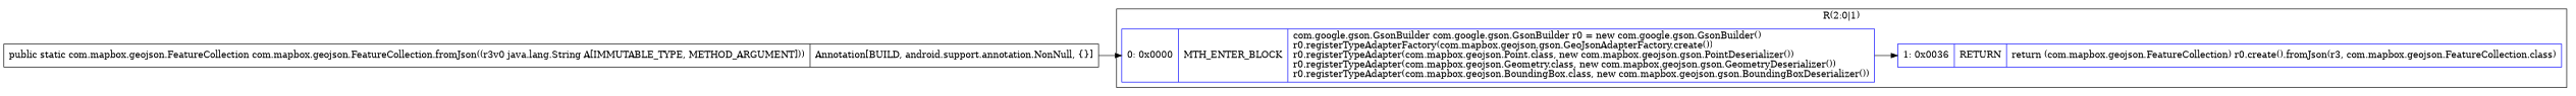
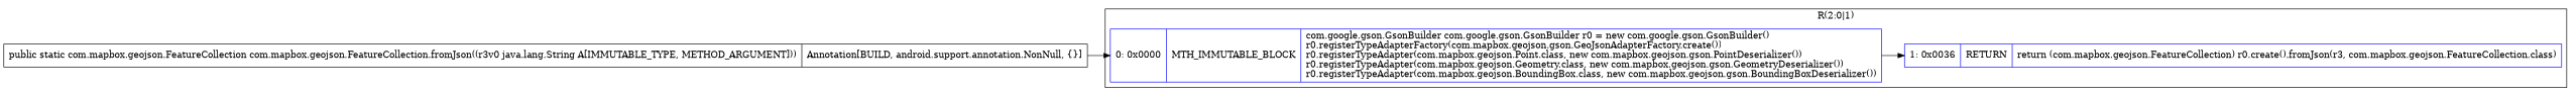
  digraph {
    rankdir=LR
    node [color=blue shape=record]
-   n1 [label="{0\:\ 0x0000|MTH_ENTER_BLOCK\l|com.google.gson.GsonBuilder com.google.gson.GsonBuilder r0 = new com.google.gson.GsonBuilder()\lr0.registerTypeAdapterFactory(com.mapbox.geojson.gson.GeoJsonAdapterFactory.create())\lr0.registerTypeAdapter(com.mapbox.geojson.Point.class, new com.mapbox.geojson.gson.PointDeserializer())\lr0.registerTypeAdapter(com.mapbox.geojson.Geometry.class, new com.mapbox.geojson.gson.GeometryDeserializer())\lr0.registerTypeAdapter(com.mapbox.geojson.BoundingBox.class, new com.mapbox.geojson.gson.BoundingBoxDeserializer())\l}"]
+   n1 [label="{0\:\ 0x0000|MTH_IMMUTABLE_BLOCK\l|com.google.gson.GsonBuilder com.google.gson.GsonBuilder r0 = new com.google.gson.GsonBuilder()\lr0.registerTypeAdapterFactory(com.mapbox.geojson.gson.GeoJsonAdapterFactory.create())\lr0.registerTypeAdapter(com.mapbox.geojson.Point.class, new com.mapbox.geojson.gson.PointDeserializer())\lr0.registerTypeAdapter(com.mapbox.geojson.Geometry.class, new com.mapbox.geojson.gson.GeometryDeserializer())\lr0.registerTypeAdapter(com.mapbox.geojson.BoundingBox.class, new com.mapbox.geojson.gson.BoundingBoxDeserializer())\l}"]
    n2 [label="{1\:\ 0x0036|RETURN\l|return (com.mapbox.geojson.FeatureCollection) r0.create().fromJson(r3, com.mapbox.geojson.FeatureCollection.class)\l}"]
    n3 [label="{public static com.mapbox.geojson.FeatureCollection com.mapbox.geojson.FeatureCollection.fromJson((r3v0 java.lang.String A[IMMUTABLE_TYPE, METHOD_ARGUMENT]))  | Annotation[BUILD, android.support.annotation.NonNull, \{\}]\l}" color=""]
    subgraph cluster_1 {
      label="R(2:0|1)"
      n1
      n2
    }
    n1 -> n2
    n3 -> n1
  }
